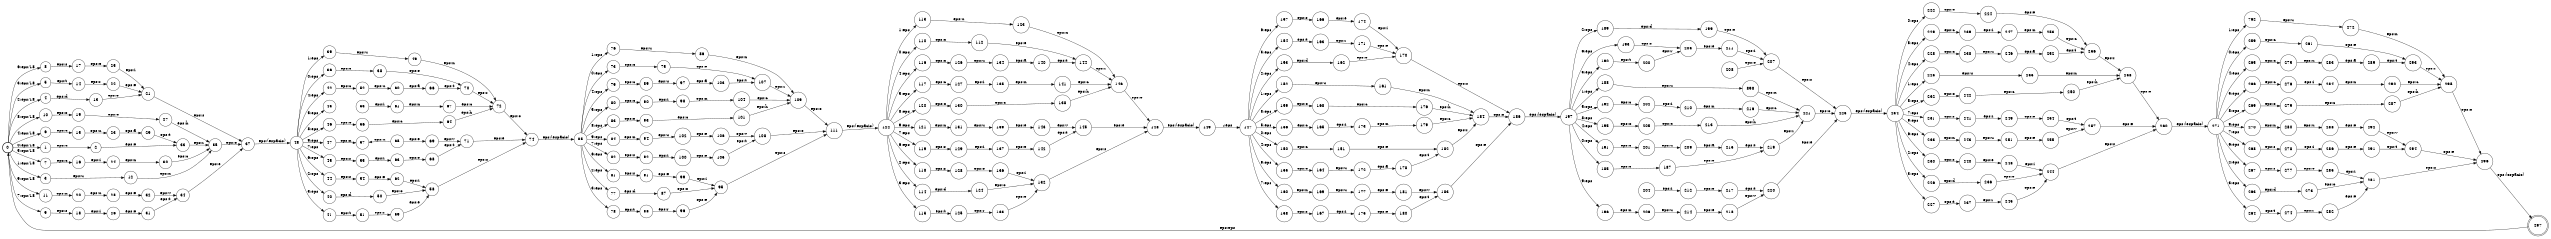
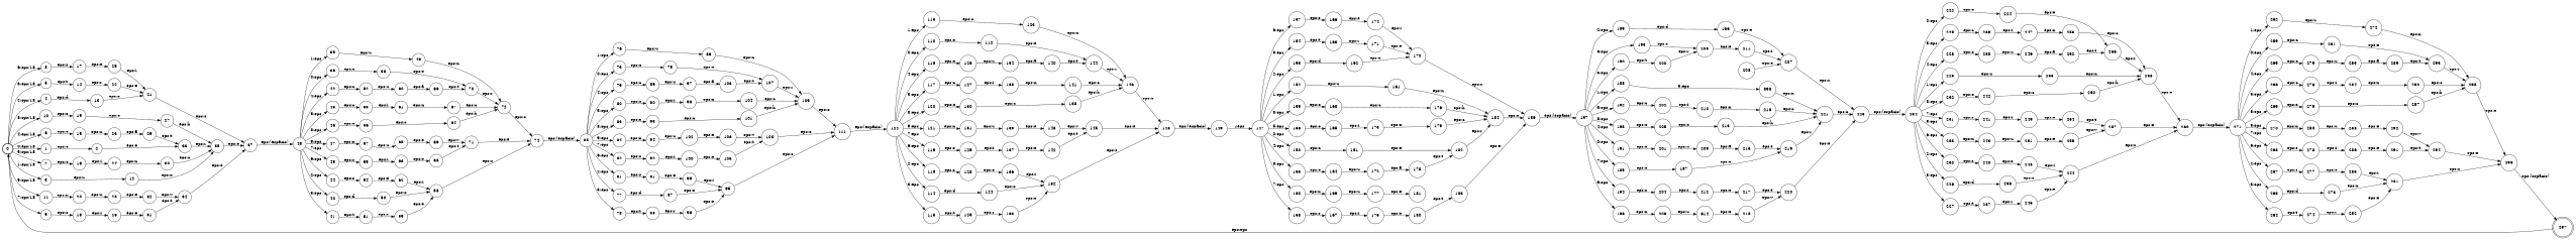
  digraph {
    nodesep=0.25
    rankdir=LR
    ranksep=0.4
    node [fontsize=14 shape=circle style=solid]
    edge [fontsize=14]
    n1 [label=0 style=bold]
    n2 [label=11]
    n3 [label=10]
    n4 [label=9]
    n5 [label=8]
    n6 [label=7]
    n7 [label=6]
    n8 [label=5]
    n9 [label=4]
    n10 [label=3]
    n11 [label=1]
    n12 [label=20]
    n13 [label=19]
    n14 [label=18]
    n15 [label=17]
    n16 [label=16]
    n17 [label=15]
    n18 [label=14]
    n19 [label=13]
    n20 [label=12]
    n21 [label=2]
    n22 [label=28]
    n23 [label=27]
    n24 [label=26]
    n25 [label=25]
    n26 [label=24]
    n27 [label=23]
    n28 [label=22]
    n29 [label=21]
    n30 [label=35]
    n31 [label=33]
    n32 [label=37]
    n33 [label=29]
    n34 [label=30]
    n35 [label=31]
    n36 [label=32]
    n37 [label=48]
    n38 [label=34]
    n39 [label=36]
    n40 [label=39]
    n41 [label=40]
    n42 [label=41]
    n43 [label=42]
    n44 [label=43]
    n45 [label=44]
    n46 [label=45]
    n47 [label=46]
    n48 [label=47]
    n49 [label=38]
    n50 [label=70]
    n51 [label=72]
    n52 [label=49]
    n53 [label=50]
    n54 [label=51]
    n55 [label=52]
    n56 [label=53]
    n57 [label=54]
    n58 [label=55]
    n59 [label=56]
    n60 [label=57]
    n61 [label=74]
    n62 [label=58]
    n63 [label=59]
    n64 [label=60]
    n65 [label=66]
    n66 [label=61]
    n67 [label=67]
    n68 [label=62]
    n69 [label=63]
    n70 [label=68]
    n71 [label=64]
    n72 [label=65]
    n73 [label=69]
    n74 [label=85]
    n75 [label=71]
    n76 [label=73]
    n77 [label=76]
    n78 [label=77]
    n79 [label=78]
    n80 [label=79]
    n81 [label=80]
    n82 [label=81]
    n83 [label=82]
    n84 [label=83]
    n85 [label=84]
    n86 [label=75]
    n87 [label=107]
    n88 [label=109]
    n89 [label=86]
    n90 [label=87]
    n91 [label=88]
    n92 [label=89]
    n93 [label=90]
    n94 [label=91]
    n95 [label=92]
    n96 [label=93]
    n97 [label=94]
    n98 [label=111]
    n99 [label=95]
    n100 [label=96]
    n101 [label=97]
    n102 [label=103]
    n103 [label=98]
    n104 [label=104]
    n105 [label=99]
    n106 [label=100]
    n107 [label=105]
    n108 [label=101]
    n109 [label=102]
    n110 [label=106]
    n111 [label=122]
    n112 [label=108]
    n113 [label=110]
    n114 [label=113]
    n115 [label=114]
    n116 [label=115]
    n117 [label=116]
    n118 [label=117]
    n119 [label=118]
    n120 [label=119]
    n121 [label=120]
    n122 [label=121]
    n123 [label=112]
    n124 [label=144]
    n125 [label=146]
    n126 [label=123]
    n127 [label=124]
    n128 [label=125]
    n129 [label=126]
    n130 [label=127]
    n131 [label=128]
    n132 [label=129]
    n133 [label=130]
    n134 [label=131]
    n135 [label=148]
    n136 [label=132]
    n137 [label=133]
    n138 [label=134]
    n139 [label=140]
    n140 [label=135]
    n141 [label=141]
    n142 [label=136]
    n143 [label=137]
    n144 [label=142]
    n145 [label=138]
    n146 [label=139]
    n147 [label=143]
    n148 [label=149]
    n149 [label=145]
    n150 [label=147]
    n151 [label=160]
    n152 [label=159]
    n153 [label=158]
    n154 [label=157]
    n155 [label=156]
    n156 [label=155]
    n157 [label=154]
    n158 [label=153]
    n159 [label=152]
    n160 [label=150]
    n161 [label=169]
    n162 [label=168]
    n163 [label=167]
    n164 [label=166]
    n165 [label=165]
    n166 [label=164]
    n167 [label=163]
    n168 [label=162]
    n169 [label=161]
    n170 [label=151]
    n171 [label=177]
    n172 [label=176]
    n173 [label=175]
    n174 [label=174]
    n175 [label=173]
    n176 [label=172]
    n177 [label=171]
    n178 [label=170]
    n179 [label=184]
    n180 [label=182]
    n181 [label=186]
    n182 [label=178]
    n183 [label=179]
    n184 [label=180]
    n185 [label=181]
    n186 [label=197]
    n187 [label=183]
    n188 [label=185]
    n189 [label=188]
    n190 [label=189]
    n191 [label=190]
    n192 [label=191]
    n193 [label=192]
    n194 [label=193]
+   n195 [label=194]
    n196 [label=195]
    n197 [label=196]
    n198 [label=187]
    n199 [label=219]
    n200 [label=221]
    n201 [label=898]
    n202 [label=199]
    n203 [label=200]
    n204 [label=201]
    n205 [label=202]
    n206 [label=203]
    n207 [label=204]
    n208 [label=205]
    n209 [label=206]
    n210 [label=223]
    n211 [label=207]
    n212 [label=208]
    n213 [label=209]
    n214 [label=215]
    n215 [label=210]
    n216 [label=216]
    n217 [label=211]
    n218 [label=212]
    n219 [label=217]
    n220 [label=213]
-   n221 [label=214]
+   n221 [label=614]
    n222 [label=218]
    n223 [label=234]
    n224 [label=220]
    n225 [label=222]
    n226 [label=225]
    n227 [label=226]
    n228 [label=227]
    n229 [label=228]
    n230 [label=229]
    n231 [label=230]
    n232 [label=231]
    n233 [label=232]
    n234 [label=233]
    n235 [label=224]
    n236 [label=256]
    n237 [label=258]
    n238 [label=235]
    n239 [label=236]
    n240 [label=237]
    n241 [label=238]
    n242 [label=239]
    n243 [label=240]
    n244 [label=241]
    n245 [label=242]
    n246 [label=243]
    n247 [label=260]
    n248 [label=244]
    n249 [label=245]
    n250 [label=246]
    n251 [label=252]
    n252 [label=247]
    n253 [label=253]
    n254 [label=248]
    n255 [label=249]
    n256 [label=254]
    n257 [label=250]
    n258 [label=251]
    n259 [label=255]
    n260 [label=271]
    n261 [label=257]
    n262 [label=259]
-   n263 [label=762]
+   n263 [label=262]
    n264 [label=263]
    n265 [label=264]
    n266 [label=265]
    n267 [label=266]
    n268 [label=267]
    n269 [label=268]
    n270 [label=269]
    n271 [label=270]
    n272 [label=261]
    n273 [label=293]
    n274 [label=295]
    n275 [label=272]
    n276 [label=273]
    n277 [label=274]
    n278 [label=275]
    n279 [label=276]
    n280 [label=277]
    n281 [label=278]
    n282 [label=279]
    n283 [label=280]
    n284 [label=296]
    n285 [label=281]
    n286 [label=282]
    n287 [label=283]
    n288 [label=289]
    n289 [label=284]
    n290 [label=290]
    n291 [label=285]
    n292 [label=286]
    n293 [label=291]
    n294 [label=287]
    n295 [label=288]
    n296 [label=292]
    n297 [label=297 shape=doublecircle]
    n298 [label=294]
    n1 -> n2 [label="9:eps/18"]
    n1 -> n3 [label="8:eps/18"]
    n1 -> n4 [label="7:eps/18"]
    n1 -> n5 [label="6:eps/18"]
    n1 -> n6 [label="5:eps/18"]
    n1 -> n7 [label="4:eps/18"]
    n1 -> n8 [label="3:eps/18"]
    n1 -> n9 [label="2:eps/18"]
    n1 -> n10 [label="1:eps/18"]
    n1 -> n11 [label="0:eps/18"]
    n2 -> n12 [label="eps:n"]
    n3 -> n13 [label="eps:o"]
    n4 -> n14 [label="eps:s"]
    n5 -> n15 [label="eps:s"]
    n6 -> n16 [label="eps:c"]
    n7 -> n17 [label="eps:c"]
    n8 -> n18 [label="eps:t"]
    n9 -> n19 [label="eps:d"]
    n10 -> n20 [label="eps:u"]
    n11 -> n21 [label="eps:c"]
    n12 -> n22 [label="eps:u"]
    n13 -> n23 [label="eps:c"]
    n14 -> n24 [label="eps:i"]
    n15 -> n25 [label="eps:e"]
    n16 -> n26 [label="eps:i"]
    n17 -> n27 [label="eps:u"]
    n18 -> n28 [label="eps:r"]
    n19 -> n29 [label="eps:o"]
    n20 -> n30 [label="eps:n"]
    n21 -> n31 [label="eps:e"]
    n22 -> n36 [label="eps:e"]
    n23 -> n30 [label="eps:h"]
    n24 -> n35 [label="eps:e"]
    n25 -> n29 [label="eps:i"]
    n26 -> n34 [label="eps:n"]
    n27 -> n33 [label="eps:a"]
    n28 -> n29 [label="eps:e"]
    n29 -> n32 [label="eps:s"]
    n30 -> n32 [label="eps:o"]
    n31 -> n30 [label="eps:r"]
    n32 -> n37 [label="eps:(espacio)"]
    n33 -> n31 [label="eps:t"]
    n34 -> n30 [label="eps:c"]
    n35 -> n38 [label="eps:t"]
    n36 -> n38 [label="eps:v"]
    n37 -> n39 [label="0:eps"]
    n37 -> n40 [label="1:eps"]
    n37 -> n41 [label="2:eps"]
    n37 -> n42 [label="3:eps"]
    n37 -> n43 [label="4:eps"]
    n37 -> n44 [label="5:eps"]
    n37 -> n45 [label="6:eps"]
    n37 -> n46 [label="7:eps"]
    n37 -> n47 [label="8:eps"]
    n37 -> n48 [label="9:eps"]
    n38 -> n32 [label="eps:e"]
    n39 -> n49 [label="eps:c"]
    n40 -> n52 [label="eps:u"]
    n41 -> n53 [label="eps:d"]
    n42 -> n54 [label="eps:t"]
    n43 -> n55 [label="eps:c"]
+   n44 -> n56 [label="eps:c"]
    n45 -> n57 [label="eps:s"]
    n46 -> n58 [label="eps:s"]
    n47 -> n59 [label="eps:o"]
    n48 -> n60 [label="eps:n"]
    n49 -> n50 [label="eps:e"]
    n50 -> n51 [label="eps:r"]
    n51 -> n61 [label="eps:o"]
    n52 -> n51 [label="eps:n"]
    n53 -> n62 [label="eps:o"]
    n54 -> n63 [label="eps:r"]
    n55 -> n64 [label="eps:u"]
    n56 -> n66 [label="eps:i"]
    n57 -> n68 [label="eps:e"]
    n58 -> n69 [label="eps:i"]
    n59 -> n71 [label="eps:c"]
-   n72 -> n60 [label="eps:u"]
+   n60 -> n72 [label="eps:u"]
    n61 -> n74 [label="eps:(espacio)"]
    n62 -> n61 [label="eps:s"]
    n63 -> n62 [label="eps:e"]
    n64 -> n65 [label="eps:a"]
    n65 -> n50 [label="eps:t"]
    n66 -> n67 [label="eps:n"]
    n67 -> n51 [label="eps:c"]
    n68 -> n62 [label="eps:i"]
    n69 -> n70 [label="eps:e"]
    n70 -> n75 [label="eps:t"]
    n71 -> n51 [label="eps:h"]
    n72 -> n73 [label="eps:e"]
    n73 -> n75 [label="eps:v"]
    n74 -> n76 [label="0:eps"]
    n74 -> n77 [label="1:eps"]
    n74 -> n78 [label="2:eps"]
    n74 -> n79 [label="3:eps"]
    n74 -> n80 [label="4:eps"]
    n74 -> n81 [label="5:eps"]
    n74 -> n82 [label="6:eps"]
    n74 -> n83 [label="7:eps"]
    n74 -> n84 [label="8:eps"]
    n74 -> n85 [label="9:eps"]
    n75 -> n61 [label="eps:e"]
    n76 -> n86 [label="eps:c"]
    n77 -> n89 [label="eps:u"]
    n78 -> n90 [label="eps:d"]
    n79 -> n91 [label="eps:t"]
    n80 -> n92 [label="eps:c"]
    n81 -> n93 [label="eps:c"]
    n82 -> n94 [label="eps:s"]
    n83 -> n95 [label="eps:s"]
    n84 -> n96 [label="eps:o"]
    n85 -> n97 [label="eps:n"]
    n86 -> n87 [label="eps:e"]
    n87 -> n88 [label="eps:r"]
    n88 -> n98 [label="eps:o"]
    n89 -> n88 [label="eps:n"]
    n90 -> n99 [label="eps:o"]
    n91 -> n100 [label="eps:r"]
    n92 -> n101 [label="eps:u"]
    n93 -> n103 [label="eps:i"]
    n94 -> n105 [label="eps:e"]
    n95 -> n106 [label="eps:i"]
    n96 -> n108 [label="eps:c"]
    n97 -> n109 [label="eps:u"]
    n98 -> n111 [label="eps:(espacio)"]
    n99 -> n98 [label="eps:s"]
    n100 -> n99 [label="eps:e"]
    n101 -> n102 [label="eps:a"]
    n102 -> n87 [label="eps:t"]
    n103 -> n104 [label="eps:n"]
    n104 -> n88 [label="eps:c"]
    n105 -> n99 [label="eps:i"]
    n106 -> n107 [label="eps:e"]
    n107 -> n112 [label="eps:t"]
    n108 -> n88 [label="eps:h"]
    n109 -> n110 [label="eps:e"]
    n110 -> n112 [label="eps:v"]
    n111 -> n113 [label="0:eps"]
    n111 -> n114 [label="1:eps"]
    n111 -> n115 [label="2:eps"]
    n111 -> n116 [label="3:eps"]
    n111 -> n117 [label="4:eps"]
    n111 -> n118 [label="5:eps"]
    n111 -> n119 [label="6:eps"]
    n111 -> n120 [label="7:eps"]
    n111 -> n121 [label="8:eps"]
    n111 -> n122 [label="9:eps"]
    n112 -> n98 [label="eps:e"]
    n113 -> n123 [label="eps:c"]
    n114 -> n126 [label="eps:u"]
    n115 -> n127 [label="eps:d"]
    n116 -> n128 [label="eps:t"]
    n117 -> n129 [label="eps:c"]
    n118 -> n130 [label="eps:c"]
    n119 -> n131 [label="eps:s"]
    n120 -> n132 [label="eps:s"]
    n121 -> n133 [label="eps:o"]
    n122 -> n134 [label="eps:n"]
    n123 -> n124 [label="eps:e"]
    n124 -> n125 [label="eps:r"]
    n125 -> n135 [label="eps:o"]
    n126 -> n125 [label="eps:n"]
    n127 -> n136 [label="eps:o"]
    n128 -> n137 [label="eps:r"]
    n129 -> n138 [label="eps:u"]
    n130 -> n140 [label="eps:i"]
    n131 -> n142 [label="eps:e"]
    n132 -> n143 [label="eps:i"]
    n133 -> n145 [label="eps:c"]
    n134 -> n146 [label="eps:u"]
    n135 -> n148 [label="eps:(espacio)"]
    n136 -> n135 [label="eps:s"]
    n137 -> n136 [label="eps:e"]
    n138 -> n139 [label="eps:a"]
    n139 -> n124 [label="eps:t"]
    n140 -> n141 [label="eps:n"]
    n141 -> n125 [label="eps:c"]
    n142 -> n136 [label="eps:i"]
    n143 -> n144 [label="eps:e"]
    n144 -> n149 [label="eps:t"]
    n145 -> n125 [label="eps:h"]
    n146 -> n147 [label="eps:e"]
    n147 -> n149 [label="eps:v"]
    n148 -> n150 [label="-:eps"]
    n149 -> n135 [label="eps:e"]
    n150 -> n151 [label="9:eps"]
    n150 -> n152 [label="8:eps"]
    n150 -> n153 [label="7:eps"]
    n150 -> n154 [label="6:eps"]
    n150 -> n155 [label="5:eps"]
    n150 -> n156 [label="4:eps"]
    n150 -> n157 [label="3:eps"]
    n150 -> n158 [label="2:eps"]
    n150 -> n159 [label="1:eps"]
    n150 -> n160 [label="0:eps"]
    n151 -> n161 [label="eps:n"]
    n152 -> n162 [label="eps:o"]
    n153 -> n163 [label="eps:s"]
    n154 -> n164 [label="eps:s"]
    n155 -> n165 [label="eps:c"]
    n156 -> n166 [label="eps:c"]
    n157 -> n167 [label="eps:t"]
    n158 -> n168 [label="eps:d"]
    n159 -> n169 [label="eps:u"]
    n160 -> n170 [label="eps:c"]
    n161 -> n171 [label="eps:u"]
    n162 -> n172 [label="eps:c"]
    n163 -> n173 [label="eps:i"]
    n164 -> n174 [label="eps:e"]
    n165 -> n175 [label="eps:i"]
    n166 -> n176 [label="eps:u"]
    n167 -> n177 [label="eps:r"]
    n168 -> n178 [label="eps:o"]
    n169 -> n179 [label="eps:n"]
    n170 -> n180 [label="eps:e"]
    n171 -> n185 [label="eps:e"]
    n172 -> n179 [label="eps:h"]
    n173 -> n184 [label="eps:e"]
    n174 -> n178 [label="eps:i"]
    n175 -> n183 [label="eps:n"]
    n176 -> n182 [label="eps:a"]
    n177 -> n178 [label="eps:e"]
    n178 -> n181 [label="eps:s"]
    n179 -> n181 [label="eps:o"]
    n180 -> n179 [label="eps:r"]
    n181 -> n186 [label="eps:(espacio)"]
    n182 -> n180 [label="eps:t"]
    n183 -> n179 [label="eps:c"]
    n184 -> n187 [label="eps:t"]
-   n185 -> n187 [label="eps:v"]
    n186 -> n188 [label="0:eps"]
    n186 -> n189 [label="1:eps"]
    n186 -> n190 [label="2:eps"]
    n186 -> n191 [label="3:eps"]
    n186 -> n192 [label="4:eps"]
    n186 -> n193 [label="5:eps"]
    n186 -> n194 [label="6:eps"]
+   n186 -> n195 [label="7:eps"]
    n186 -> n196 [label="8:eps"]
    n186 -> n197 [label="9:eps"]
    n187 -> n181 [label="eps:e"]
    n188 -> n198 [label="eps:c"]
-   n189 -> n201 [label="eps:u"]
+   n189 -> n201 [label="3:eps"]
    n190 -> n202 [label="eps:d"]
    n191 -> n203 [label="eps:t"]
    n192 -> n204 [label="eps:c"]
    n193 -> n205 [label="eps:c"]
    n194 -> n206 [label="eps:s"]
+   n195 -> n207 [label="eps:s"]
    n196 -> n208 [label="eps:o"]
    n197 -> n209 [label="eps:n"]
    n198 -> n199 [label="eps:e"]
    n199 -> n200 [label="eps:r"]
    n200 -> n210 [label="eps:o"]
    n201 -> n200 [label="eps:n"]
    n202 -> n211 [label="eps:o"]
    n203 -> n206 [label="eps:r"]
    n204 -> n213 [label="eps:u"]
    n205 -> n215 [label="eps:i"]
    n206 -> n217 [label="eps:e"]
    n207 -> n218 [label="eps:i"]
    n208 -> n220 [label="eps:c"]
    n209 -> n221 [label="eps:u"]
    n210 -> n223 [label="eps:(espacio)"]
    n211 -> n210 [label="eps:s"]
    n212 -> n211 [label="eps:e"]
    n213 -> n214 [label="eps:a"]
    n214 -> n199 [label="eps:t"]
    n215 -> n216 [label="eps:n"]
    n216 -> n200 [label="eps:c"]
    n217 -> n211 [label="eps:i"]
    n218 -> n219 [label="eps:e"]
    n219 -> n224 [label="eps:t"]
    n220 -> n200 [label="eps:h"]
    n221 -> n222 [label="eps:e"]
    n222 -> n224 [label="eps:v"]
    n223 -> n225 [label="0:eps"]
    n223 -> n226 [label="1:eps"]
    n223 -> n227 [label="2:eps"]
    n223 -> n228 [label="3:eps"]
    n223 -> n229 [label="4:eps"]
    n223 -> n230 [label="5:eps"]
    n223 -> n231 [label="6:eps"]
    n223 -> n232 [label="7:eps"]
    n223 -> n233 [label="8:eps"]
    n223 -> n234 [label="9:eps"]
    n224 -> n210 [label="eps:e"]
    n225 -> n235 [label="eps:c"]
    n226 -> n238 [label="eps:u"]
    n227 -> n239 [label="eps:d"]
    n228 -> n240 [label="eps:t"]
    n229 -> n241 [label="eps:c"]
    n230 -> n242 [label="eps:c"]
    n231 -> n243 [label="eps:s"]
    n232 -> n244 [label="eps:s"]
    n233 -> n245 [label="eps:o"]
    n234 -> n246 [label="eps:n"]
    n235 -> n236 [label="eps:e"]
    n236 -> n237 [label="eps:r"]
    n237 -> n247 [label="eps:o"]
    n238 -> n237 [label="eps:n"]
    n239 -> n248 [label="eps:o"]
    n240 -> n249 [label="eps:r"]
    n241 -> n250 [label="eps:u"]
    n242 -> n252 [label="eps:i"]
    n243 -> n254 [label="eps:e"]
    n244 -> n255 [label="eps:i"]
    n245 -> n257 [label="eps:c"]
    n246 -> n258 [label="eps:u"]
    n247 -> n260 [label="eps:(espacio)"]
    n248 -> n247 [label="eps:s"]
    n249 -> n248 [label="eps:e"]
    n250 -> n251 [label="eps:a"]
    n251 -> n236 [label="eps:t"]
    n252 -> n253 [label="eps:n"]
-   n253 -> n236 [label="eps:c"]
+   n253 -> n237 [label="eps:c"]
    n254 -> n248 [label="eps:i"]
    n255 -> n256 [label="eps:e"]
    n256 -> n261 [label="eps:t"]
    n257 -> n237 [label="eps:h"]
    n258 -> n259 [label="eps:e"]
    n259 -> n261 [label="eps:v"]
    n260 -> n262 [label="0:eps"]
    n260 -> n263 [label="1:eps"]
    n260 -> n264 [label="2:eps"]
    n260 -> n265 [label="3:eps"]
    n260 -> n266 [label="4:eps"]
    n260 -> n267 [label="5:eps"]
    n260 -> n268 [label="6:eps"]
    n260 -> n269 [label="7:eps"]
    n260 -> n270 [label="8:eps"]
    n260 -> n271 [label="9:eps"]
    n261 -> n247 [label="eps:e"]
    n262 -> n272 [label="eps:c"]
    n263 -> n275 [label="eps:u"]
    n264 -> n276 [label="eps:d"]
    n265 -> n277 [label="eps:t"]
    n266 -> n278 [label="eps:c"]
    n267 -> n279 [label="eps:c"]
    n268 -> n280 [label="eps:s"]
    n269 -> n281 [label="eps:s"]
    n270 -> n282 [label="eps:o"]
    n271 -> n283 [label="eps:n"]
    n272 -> n273 [label="eps:e"]
    n273 -> n274 [label="eps:r"]
    n274 -> n284 [label="eps:o"]
    n275 -> n274 [label="eps:n"]
    n276 -> n285 [label="eps:o"]
    n277 -> n286 [label="eps:r"]
    n278 -> n287 [label="eps:u"]
    n279 -> n289 [label="eps:i"]
    n280 -> n291 [label="eps:e"]
    n281 -> n292 [label="eps:i"]
    n282 -> n294 [label="eps:c"]
    n283 -> n295 [label="eps:u"]
    n284 -> n297 [label="eps:(espacio)"]
    n285 -> n284 [label="eps:s"]
    n286 -> n285 [label="eps:e"]
    n287 -> n288 [label="eps:a"]
    n288 -> n273 [label="eps:t"]
    n289 -> n290 [label="eps:n"]
    n290 -> n274 [label="eps:c"]
    n291 -> n285 [label="eps:i"]
    n292 -> n293 [label="eps:e"]
    n293 -> n298 [label="eps:t"]
    n294 -> n274 [label="eps:h"]
    n295 -> n296 [label="eps:e"]
    n296 -> n298 [label="eps:v"]
    n297 -> n1 [label="eps:eps"]
    n298 -> n284 [label="eps:e"]
  }
